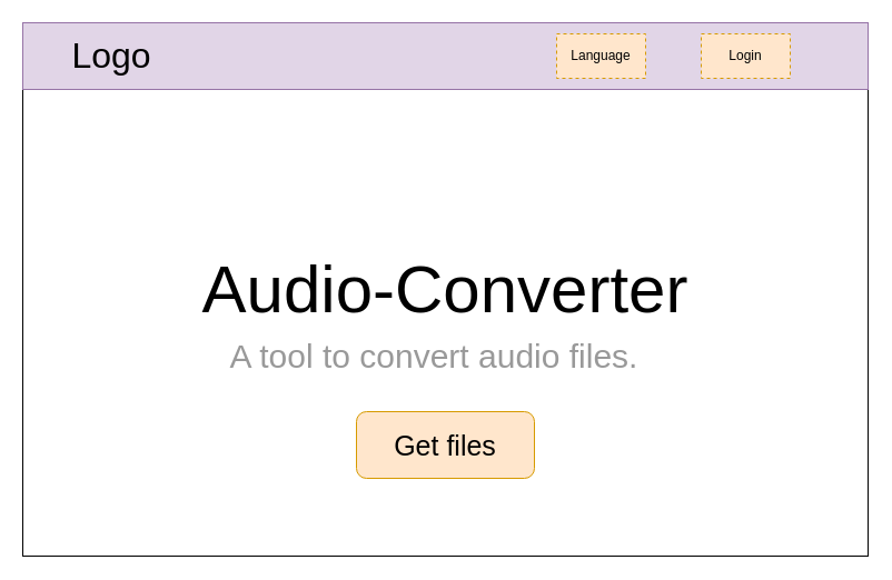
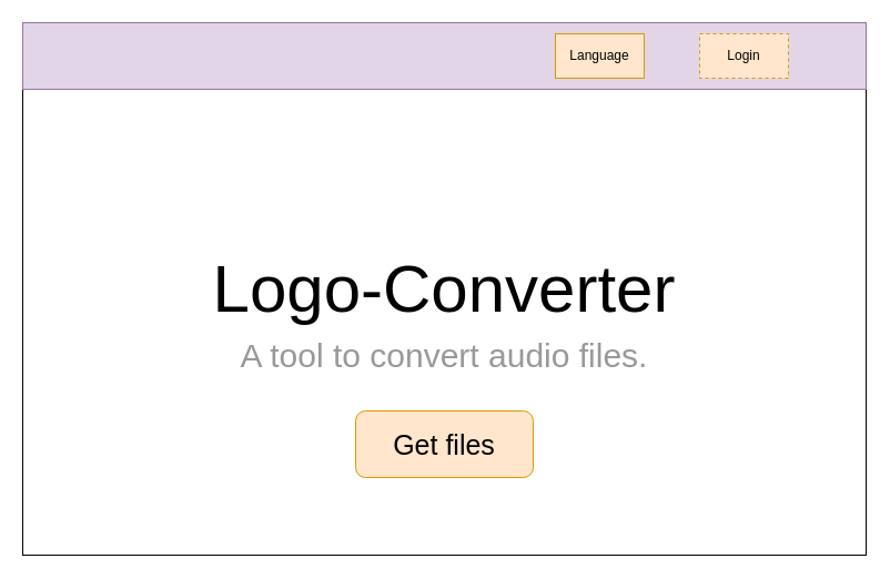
  <mxCell id="0" />
  <mxCell id="1" parent="0" />
  <mxCell id="2" value="" style="rounded=0;whiteSpace=wrap;html=1;" vertex="1" parent="1"><mxGeometry x="20" y="20" width="760" height="480" as="geometry" /></mxCell>
  <mxCell id="3" value="" style="rounded=0;whiteSpace=wrap;html=1;fillColor=#e1d5e7;strokeColor=#9673a6;" vertex="1" parent="1"><mxGeometry x="20" y="20" width="760" height="60" as="geometry" /></mxCell>
- <mxCell id="4" value="&lt;font style=&quot;font-size: 32px&quot;&gt;Logo&lt;/font&gt;" style="text;html=1;strokeColor=none;fillColor=none;align=center;verticalAlign=middle;whiteSpace=wrap;rounded=0;" vertex="1" parent="1"><mxGeometry x="80" y="40" width="40" height="20" as="geometry" /></mxCell>
  <mxCell id="5" value="Login" style="rounded=0;whiteSpace=wrap;html=1;fillColor=#ffe6cc;strokeColor=#d79b00;dashed=1;" vertex="1" parent="1"><mxGeometry x="630" y="30" width="80" height="40" as="geometry" /></mxCell>
- <mxCell id="6" value="Language" style="rounded=0;whiteSpace=wrap;html=1;fillColor=#ffe6cc;strokeColor=#d79b00;dashed=1;" vertex="1" parent="1"><mxGeometry x="500" y="30" width="80" height="40" as="geometry" /></mxCell>
- <mxCell id="7" value="&lt;font style=&quot;font-size: 60px&quot;&gt;Audio-Converter&lt;/font&gt;" style="text;html=1;strokeColor=none;fillColor=none;align=center;verticalAlign=middle;whiteSpace=wrap;rounded=0;" vertex="1" parent="1"><mxGeometry x="150" y="175" width="500" height="170" as="geometry" /></mxCell>
- <mxCell id="8" value="&lt;font style=&quot;font-size: 30px&quot; color=&quot;#999999&quot;&gt;A tool to convert audio files.&lt;/font&gt;" style="text;html=1;strokeColor=none;fillColor=none;align=center;verticalAlign=middle;whiteSpace=wrap;rounded=0;" vertex="1" parent="1"><mxGeometry x="180" y="310" width="420" height="20" as="geometry" /></mxCell>
+ <mxCell id="6" value="Language" style="rounded=0;whiteSpace=wrap;html=1;fillColor=#ffe6cc;strokeColor=#d79b00;" vertex="1" parent="1"><mxGeometry x="500" y="30" width="80" height="40" as="geometry" /></mxCell>
+ <mxCell id="7" value="&lt;font style=&quot;font-size: 60px&quot;&gt;Logo-Converter&lt;/font&gt;" style="text;html=1;strokeColor=none;fillColor=none;align=center;verticalAlign=middle;whiteSpace=wrap;rounded=0;" vertex="1" parent="1"><mxGeometry x="150" y="175" width="500" height="170" as="geometry" /></mxCell>
+ <mxCell id="8" value="&lt;font style=&quot;font-size: 30px&quot; color=&quot;#999999&quot;&gt;A tool to convert audio files.&lt;/font&gt;" style="text;html=1;strokeColor=none;fillColor=none;align=center;verticalAlign=middle;whiteSpace=wrap;rounded=0;" vertex="1" parent="1"><mxGeometry x="190" y="310" width="420" height="20" as="geometry" /></mxCell>
  <mxCell id="9" value="&lt;font style=&quot;font-size: 25px&quot;&gt;Get files&lt;/font&gt;" style="rounded=1;whiteSpace=wrap;html=1;fillColor=#ffe6cc;strokeColor=#d79b00;" vertex="1" parent="1"><mxGeometry x="320" y="370" width="160" height="60" as="geometry" /></mxCell>
